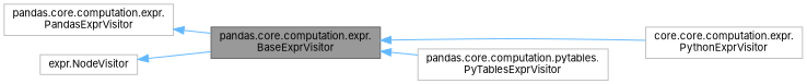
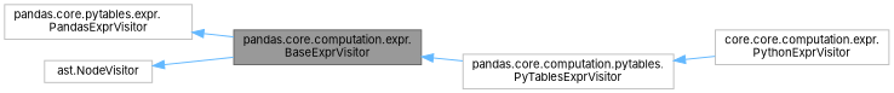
  digraph {
    fontname=Inter
    rankdir=LR
    node [color=grey75 fillcolor=white fontname=Inter fontsize=10 shape=box style=filled]
    edge [color=steelblue1 dir=back fontname=Inter fontsize=10 labelfontname=Helvetica labelfontsize=10 style=solid]
    n1 [color=gray40 fillcolor=grey60 fontcolor=black height=0.2 label="pandas.core.computation.expr.\lBaseExprVisitor" width=0.4]
    n2 [height=0.2 label="core.core.computation.expr.\lPythonExprVisitor" width=0.4]
    n3 [height=0.2 label="pandas.core.computation.pytables.\lPyTablesExprVisitor" width=0.4]
-   n4 [height=0.2 label="pandas.core.computation.expr.\lPandasExprVisitor" width=0.4]
-   n5 [height=0.2 label="expr.NodeVisitor" width=0.4]
-   n1 -> n2
+   n4 [height=0.2 label="pandas.core.pytables.expr.\lPandasExprVisitor" width=0.4]
+   n5 [height=0.2 label="ast.NodeVisitor" width=0.4]
+   n3 -> n2
    n1 -> n3
    n4 -> n1
    n5 -> n1
  }
